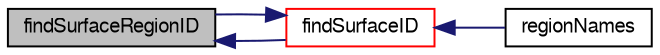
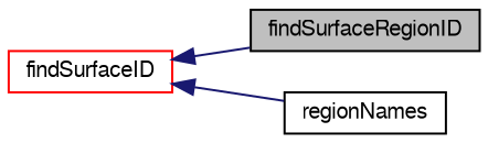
  digraph {
    rankdir=LR
    node [color=black fontname=FreeSans fontsize=10 shape=record]
    edge [color=midnightblue dir=back fontname=FreeSans fontsize=10 labelfontname=FreeSans labelfontsize=10 style=solid]
    n1 [fillcolor=grey75 fontcolor=black height=0.2 label=findSurfaceRegionID style=filled width=0.4]
    n2 [color=red height=0.2 label=findSurfaceID width=0.4]
    n3 [height=0.2 label=regionNames width=0.4]
-   n1 -> n2
    n2 -> n1
    n2 -> n3
  }
